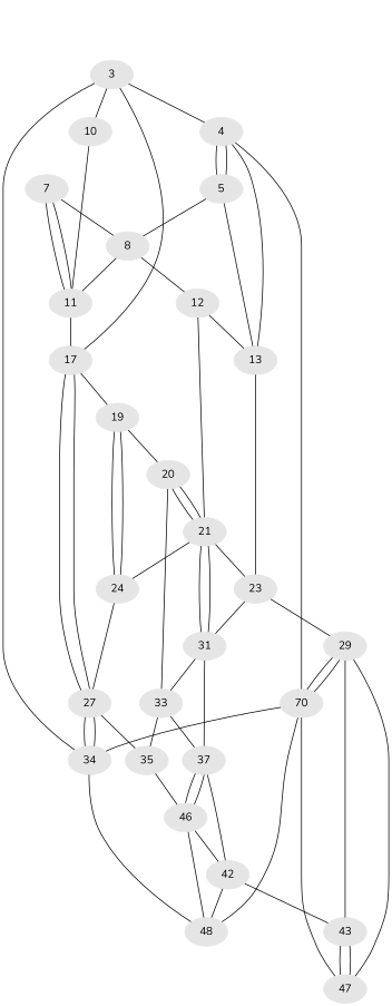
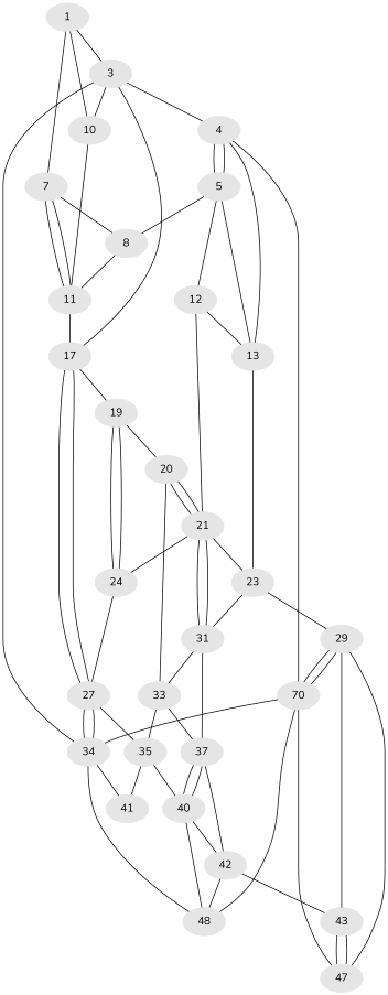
  graph {
    fontname=Nunito
    node [color=gray90 fontname=Nunito style=filled]
    edge [fontname=Nunito]
+   1 [super="+2"]
    3 [super="+14"]
    7
    10
    4
    17 [super="+18"]
    34 [super="+51"]
    8 [super="+9"]
    11 [super="+16"]
    5 [super="+6"]
    13 [super="+15"]
    n12 [label=70 super="+49"]
    19
    n14 [label=27 super="+27"]
    48 [super="+50"]
+   41
    23 [super="+28"]
    47
    12
    21 [super="+22"]
    24
    31 [super="+32"]
    29 [super="+44"]
    20 [super="+25"]
    35 [super="+39"]
    33 [super="+36"]
    37 [super="+38"]
    43
-   40 [super="+45" label=46]
+   40 [super="+45"]
    42 [super="+46"]
+   1 -- 3
+   1 -- 7
+   1 -- 10
    3 -- 10
    3 -- 4
    3 -- 17
    3 -- 34
    7 -- 8
    7 -- 11
    7 -- 11
    10 -- 11
    4 -- 5
    4 -- 5
    4 -- 13
    4 -- n12
    17 -- 19
    17 -- n14
    17 -- n14
    34 -- 48
+   34 -- 41 [weight=2]
    8 -- 11
-   8 -- 12
+   5 -- 12
    11 -- 17
    5 -- 8
    5 -- 13
    13 -- 23
    n12 -- 34
    n12 -- 48
    n12 -- 47
    19 -- 24
    19 -- 24
    19 -- 20
    n14 -- 34
    n14 -- 34
    n14 -- 35
    23 -- 31
    23 -- 29
    12 -- 13
    12 -- 21
    21 -- 23
    21 -- 24
    21 -- 31
    21 -- 31
    24 -- n14
    31 -- 33
    31 -- 37
    29 -- n12
    29 -- n12
    29 -- 47
    29 -- 43
    20 -- 21
    20 -- 21
    20 -- 33
+   35 -- 41
    35 -- 40
    33 -- 35
    33 -- 37
    37 -- 40
    37 -- 40
    37 -- 42
    43 -- 47
    43 -- 47
    40 -- 48
    40 -- 42
    42 -- 48
    42 -- 43
  }
